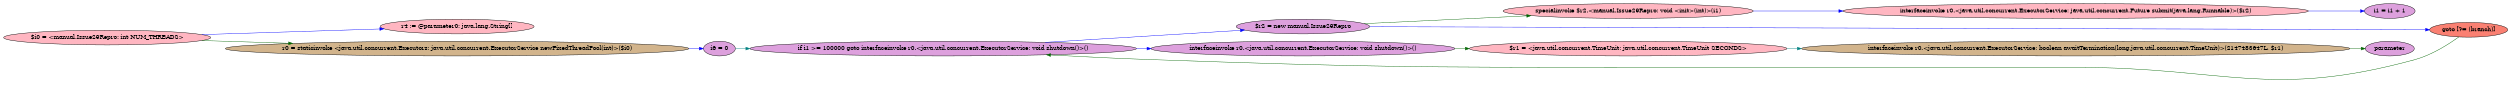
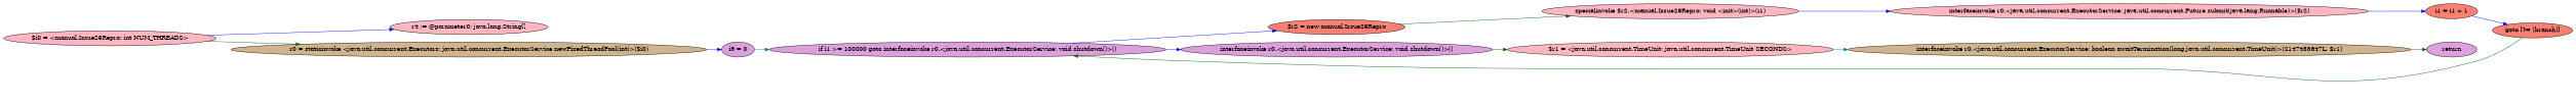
  digraph {
    rankdir=LR
    node [fillcolor=lightpink style=filled]
    edge [color=blue]
    "$i0 = <manual.Issue29Repro: int NUM_THREADS>"
    "r4 := @parameter0: java.lang.String[]"
    "r0 = staticinvoke <java.util.concurrent.Executors: java.util.concurrent.ExecutorService newFixedThreadPool(int)>($i0)" [fillcolor=tan]
    n4 [fillcolor=plum label="i6 = 0"]
    "if i1 >= 100000 goto interfaceinvoke r0.<java.util.concurrent.ExecutorService: void shutdown()>()" [fillcolor=plum]
-   "$r2 = new manual.Issue29Repro" [fillcolor=plum]
+   "$r2 = new manual.Issue29Repro" [fillcolor=salmon]
    "interfaceinvoke r0.<java.util.concurrent.ExecutorService: void shutdown()>()" [fillcolor=plum]
    "specialinvoke $r2.<manual.Issue29Repro: void <init>(int)>(i1)"
    "$r1 = <java.util.concurrent.TimeUnit: java.util.concurrent.TimeUnit SECONDS>"
    "interfaceinvoke r0.<java.util.concurrent.ExecutorService: java.util.concurrent.Future submit(java.lang.Runnable)>($r2)"
-   "i1 = i1 + 1" [fillcolor=plum]
+   "i1 = i1 + 1" [fillcolor=salmon]
    "goto [?= (branch)]" [fillcolor=salmon]
    "interfaceinvoke r0.<java.util.concurrent.ExecutorService: boolean awaitTermination(long,java.util.concurrent.TimeUnit)>(2147483647L, $r1)" [fillcolor=tan]
-   return [fillcolor=plum label=parameter]
+   return [fillcolor=plum]
    "$i0 = <manual.Issue29Repro: int NUM_THREADS>" -> "r4 := @parameter0: java.lang.String[]"
    "$i0 = <manual.Issue29Repro: int NUM_THREADS>" -> "r0 = staticinvoke <java.util.concurrent.Executors: java.util.concurrent.ExecutorService newFixedThreadPool(int)>($i0)" [color=darkgreen]
    "r0 = staticinvoke <java.util.concurrent.Executors: java.util.concurrent.ExecutorService newFixedThreadPool(int)>($i0)" -> n4
    n4 -> "if i1 >= 100000 goto interfaceinvoke r0.<java.util.concurrent.ExecutorService: void shutdown()>()" [color=teal]
    "if i1 >= 100000 goto interfaceinvoke r0.<java.util.concurrent.ExecutorService: void shutdown()>()" -> "$r2 = new manual.Issue29Repro"
    "if i1 >= 100000 goto interfaceinvoke r0.<java.util.concurrent.ExecutorService: void shutdown()>()" -> "interfaceinvoke r0.<java.util.concurrent.ExecutorService: void shutdown()>()"
    "$r2 = new manual.Issue29Repro" -> "specialinvoke $r2.<manual.Issue29Repro: void <init>(int)>(i1)" [color=darkgreen]
    "interfaceinvoke r0.<java.util.concurrent.ExecutorService: void shutdown()>()" -> "$r1 = <java.util.concurrent.TimeUnit: java.util.concurrent.TimeUnit SECONDS>" [color=darkgreen]
    "specialinvoke $r2.<manual.Issue29Repro: void <init>(int)>(i1)" -> "interfaceinvoke r0.<java.util.concurrent.ExecutorService: java.util.concurrent.Future submit(java.lang.Runnable)>($r2)"
    "$r1 = <java.util.concurrent.TimeUnit: java.util.concurrent.TimeUnit SECONDS>" -> "interfaceinvoke r0.<java.util.concurrent.ExecutorService: boolean awaitTermination(long,java.util.concurrent.TimeUnit)>(2147483647L, $r1)" [color=teal]
    "interfaceinvoke r0.<java.util.concurrent.ExecutorService: java.util.concurrent.Future submit(java.lang.Runnable)>($r2)" -> "i1 = i1 + 1"
-   "$r2 = new manual.Issue29Repro" -> "goto [?= (branch)]"
+   "i1 = i1 + 1" -> "goto [?= (branch)]"
    "goto [?= (branch)]" -> "if i1 >= 100000 goto interfaceinvoke r0.<java.util.concurrent.ExecutorService: void shutdown()>()" [color=darkgreen]
    "interfaceinvoke r0.<java.util.concurrent.ExecutorService: boolean awaitTermination(long,java.util.concurrent.TimeUnit)>(2147483647L, $r1)" -> return [color=darkgreen]
  }
